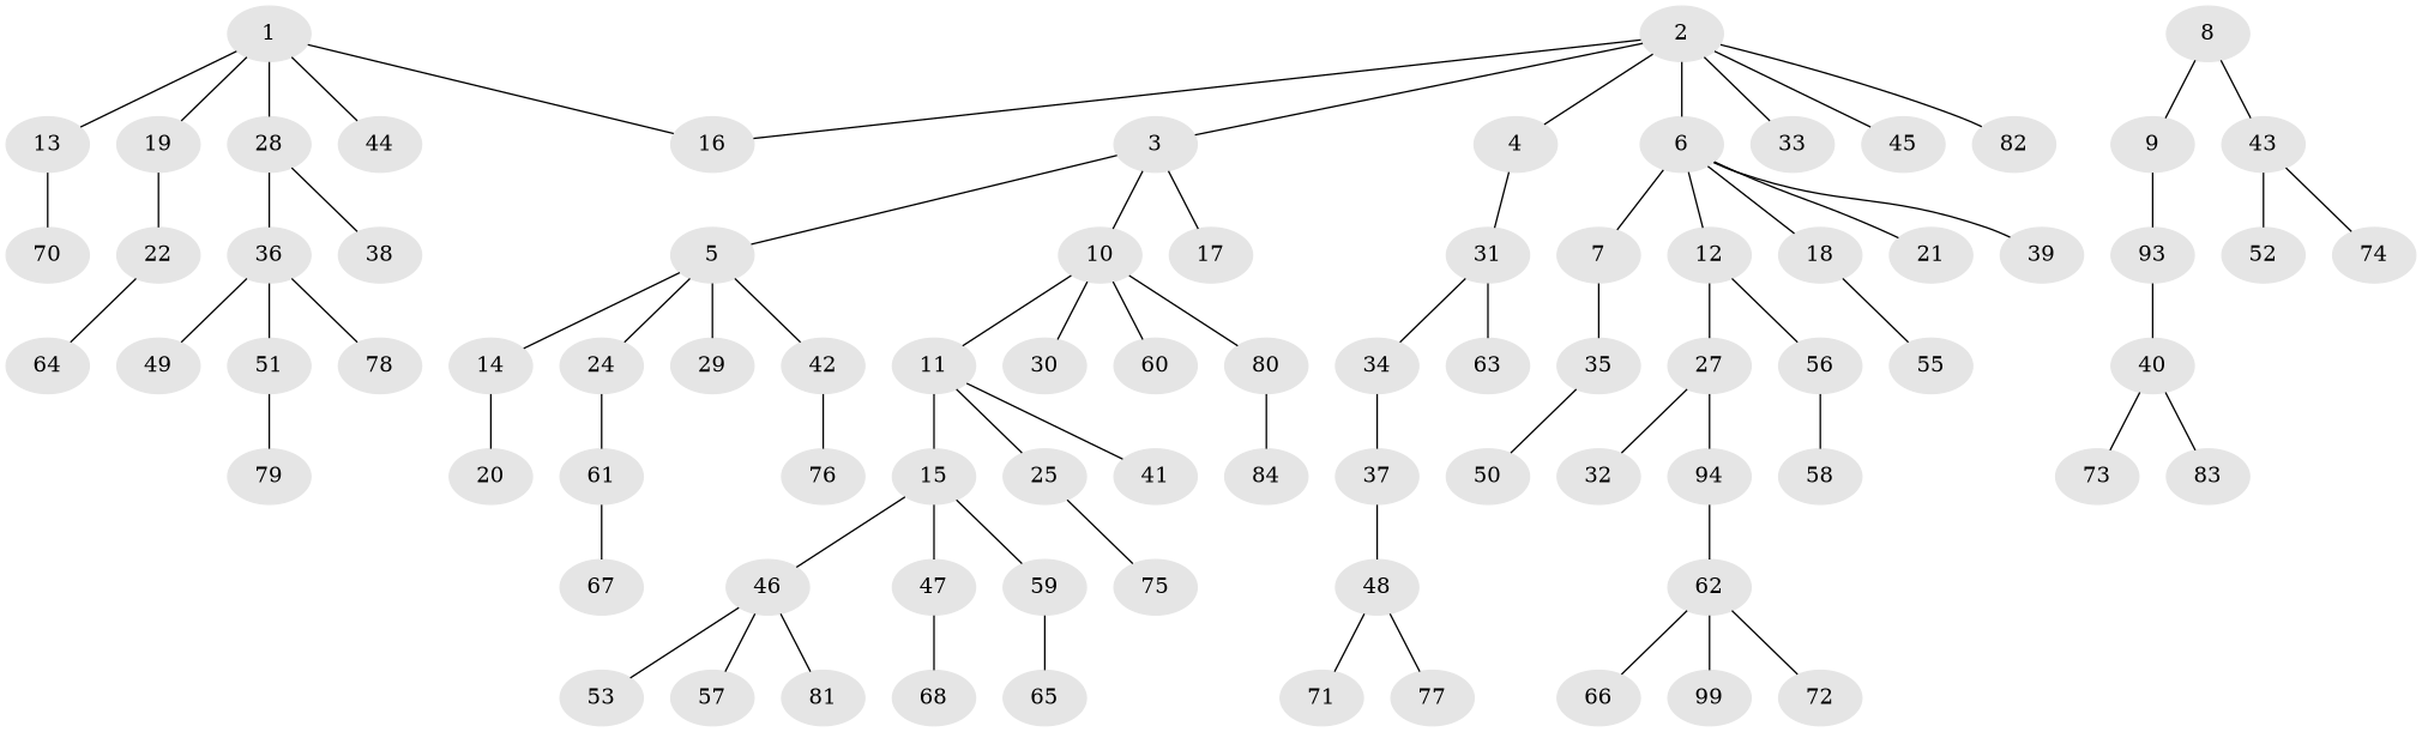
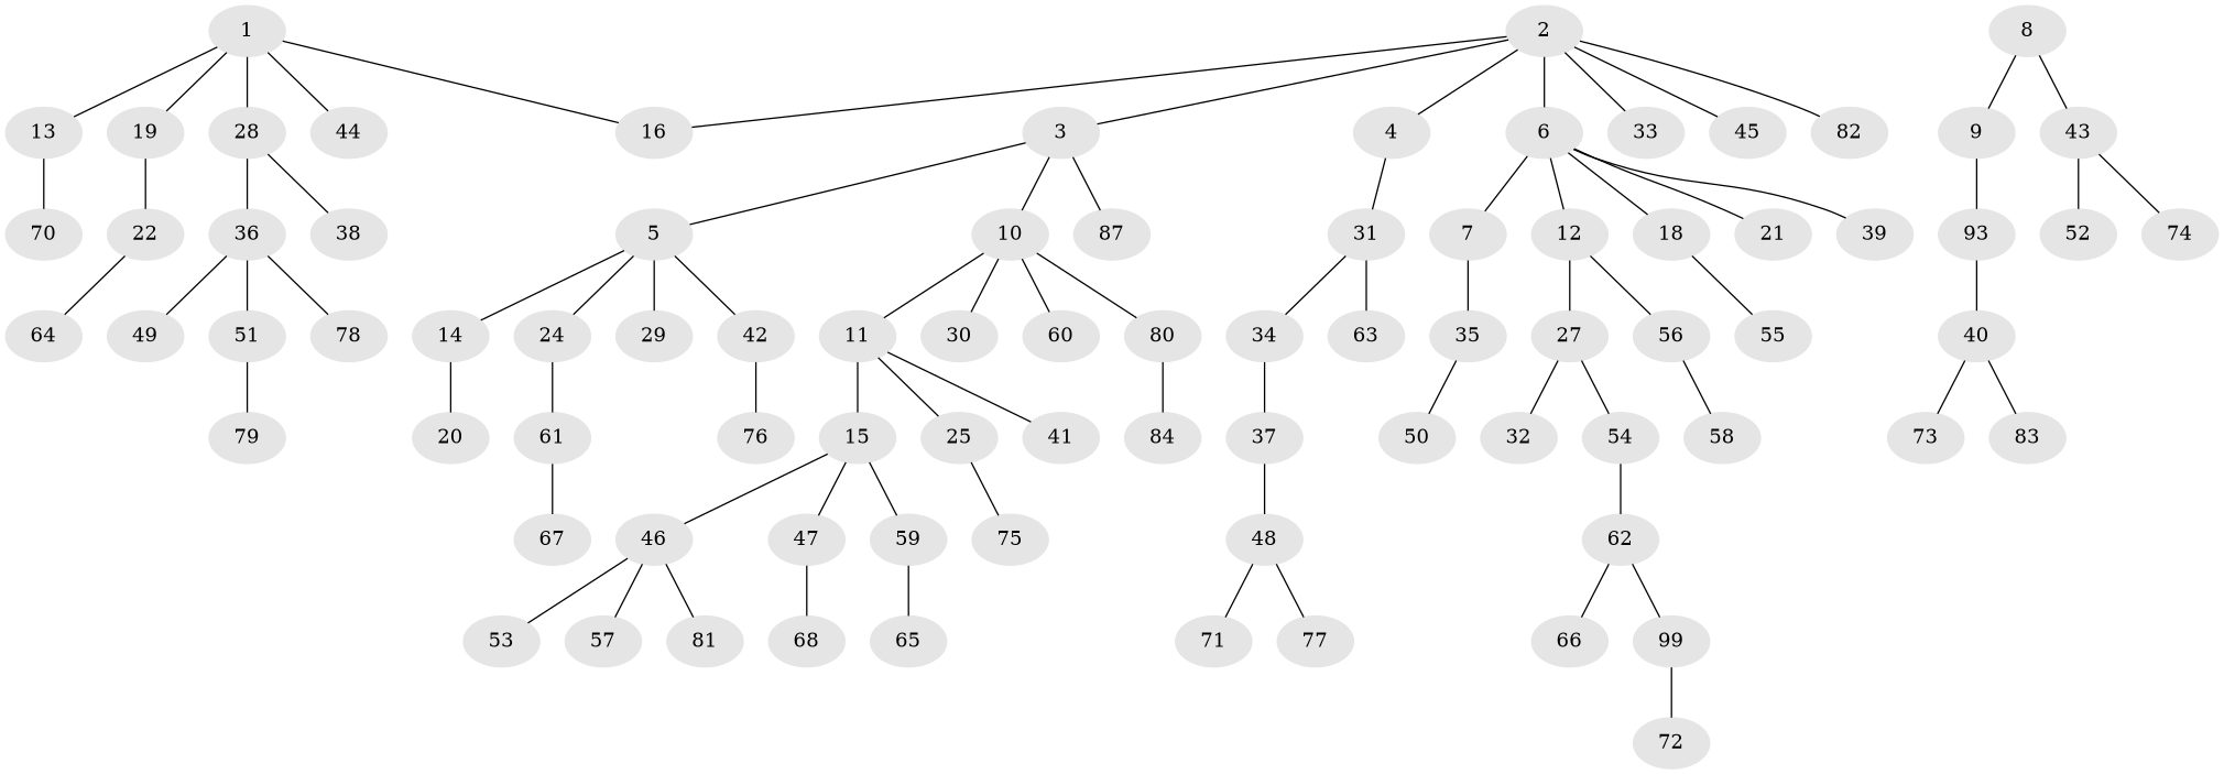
  graph {
    node [color=gray90 style=filled]
    1
    13
    19
    28
    44
    16
    2
    3
    4
    6
    33
    45
    82
    70
    22
    36
    38
    5
    10
-   17
+   17 [label=87]
    31
    7
    12
    18
    21
    39
    14
    24
    29
    42
    11
    30
    60
    80
    34
    63
    8
    9
    43
    20
    61
    76
    35
    27
    56
    55
    50
    n48 [label=93]
    52
    74
    40
    15
    25
    41
    84
    46
    47
    59
    75
    32
-   54 [label=94]
+   54
    58
    53
    57
    81
    68
    65
    64
    73
    83
    67
    62
    49
    51
    78
    37
    66
    n78 [label=99]
    72
    48
    79
    71
    77
    1 -- 13
    1 -- 19
    1 -- 28
    1 -- 44
    1 -- 16
    13 -- 70
    19 -- 22
    28 -- 36
    28 -- 38
    2 -- 16
    2 -- 3
    2 -- 4
    2 -- 6
    2 -- 33
    2 -- 45
    2 -- 82
    3 -- 5
    3 -- 10
    3 -- 17
    4 -- 31
    6 -- 7
    6 -- 12
    6 -- 18
    6 -- 21
    6 -- 39
    22 -- 64
    36 -- 49
    36 -- 51
    36 -- 78
    5 -- 14
    5 -- 24
    5 -- 29
    5 -- 42
    10 -- 11
    10 -- 30
    10 -- 60
    10 -- 80
    31 -- 34
    31 -- 63
    7 -- 35
    12 -- 27
    12 -- 56
    18 -- 55
    14 -- 20
    24 -- 61
    42 -- 76
    11 -- 15
    11 -- 25
    11 -- 41
    80 -- 84
    34 -- 37
    8 -- 9
    8 -- 43
    9 -- n48
    43 -- 52
    43 -- 74
    61 -- 67
    35 -- 50
    27 -- 32
    27 -- 54
    56 -- 58
    n48 -- 40
    40 -- 73
    40 -- 83
    15 -- 46
    15 -- 47
    15 -- 59
    25 -- 75
    46 -- 53
    46 -- 57
    46 -- 81
    47 -- 68
    59 -- 65
    54 -- 62
    62 -- 66
    62 -- n78
-   62 -- 72
+   n78 -- 72
    51 -- 79
    37 -- 48
    48 -- 71
    48 -- 77
  }
